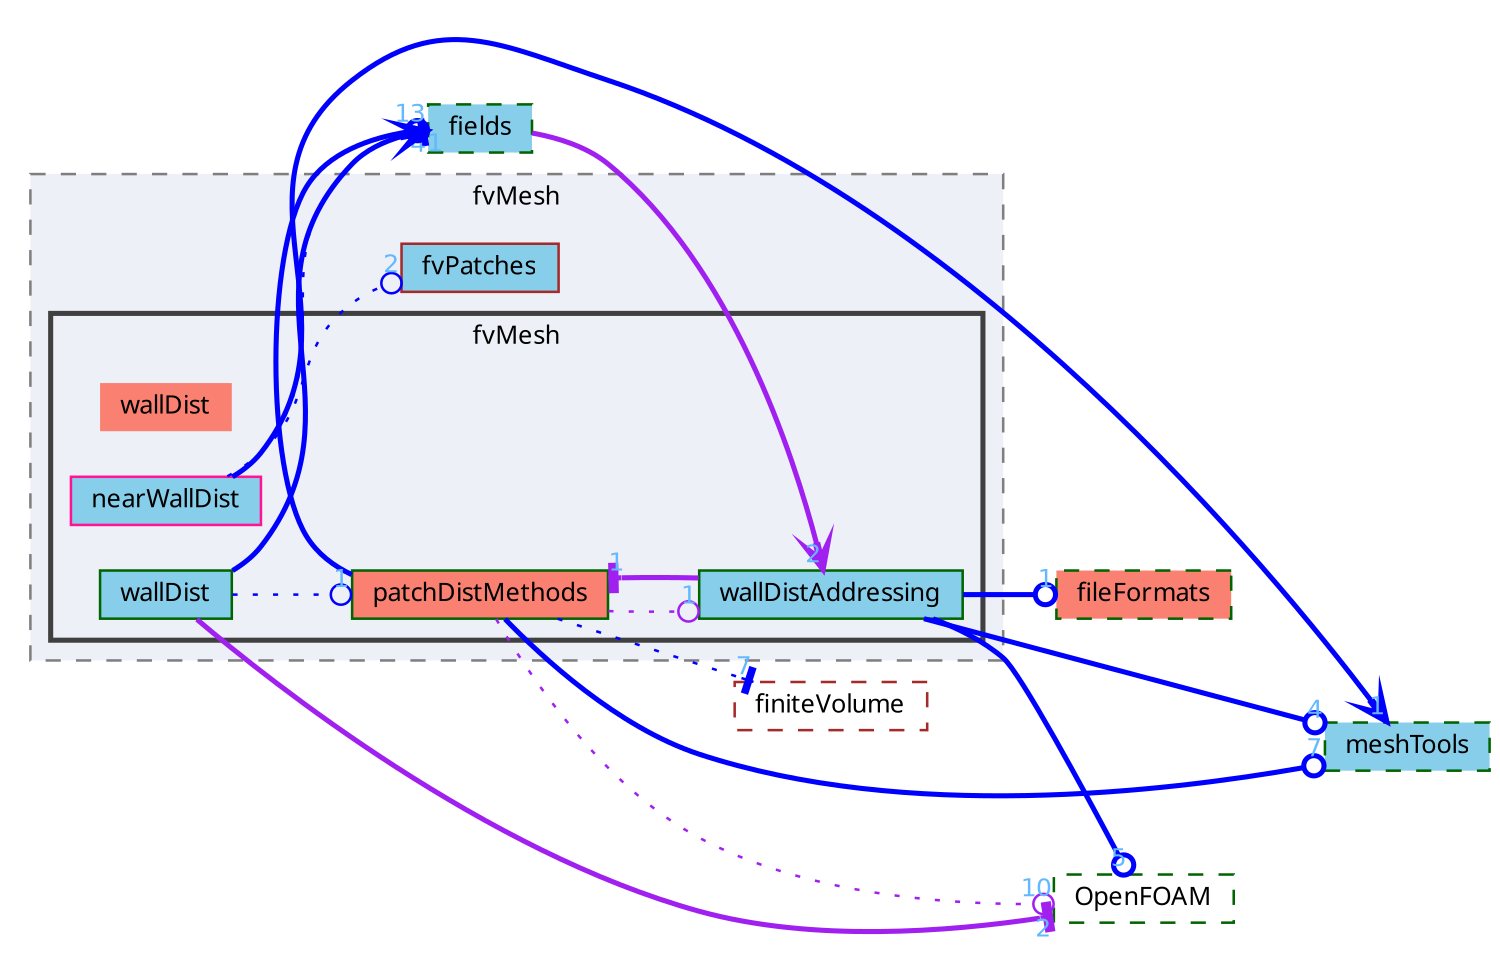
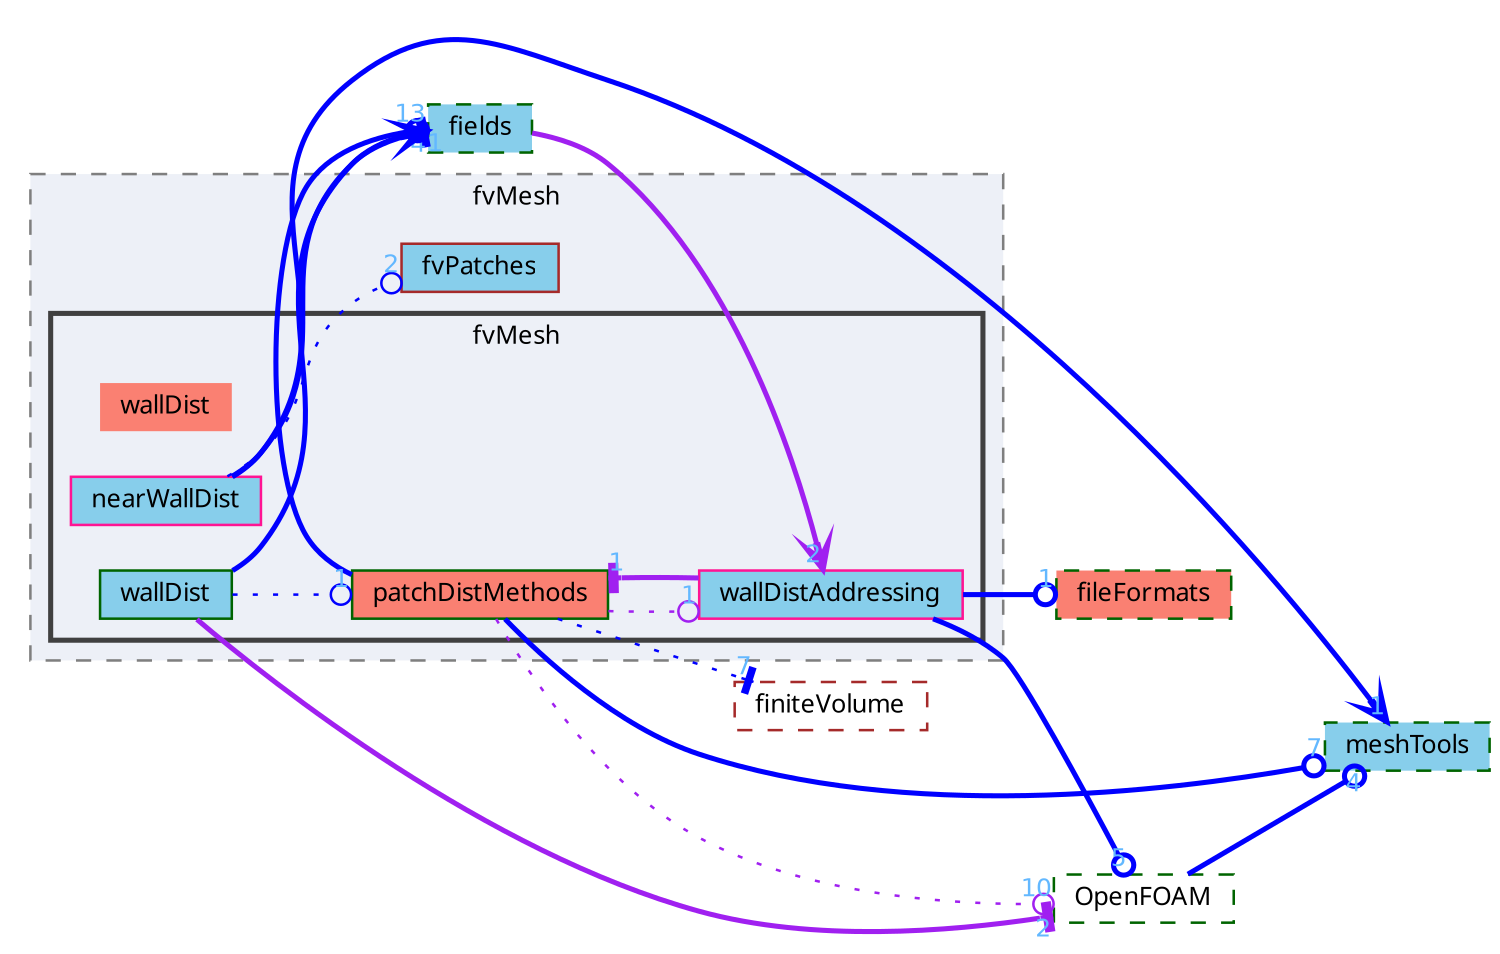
  digraph {
    compound=true
    fontname="Noto Sans"
    rankdir=LR
    node [color=darkgreen fillcolor=skyblue fontname="Noto Sans" fontsize=10 shape=box style=filled]
    edge [arrowhead=odot color=blue fontcolor=steelblue1 fontname="Noto Sans" fontsize=10 headlabel=1 labeldistance=1.5 labelfontname=Helvetica labelfontsize=10 style=bold]
    n1 [fillcolor=salmon height=0.2 label=wallDist shape=plaintext width=0.4]
    n2 [color=deeppink height=0.2 label=nearWallDist width=0.4]
    n3 [fillcolor=salmon height=0.2 label=patchDistMethods width=0.4]
    n4 [height=0.2 label=wallDist width=0.4]
-   n5 [height=0.2 label=wallDistAddressing width=0.4]
+   n5 [color=deeppink height=0.2 label=wallDistAddressing width=0.4]
    n6 [color=brown height=0.2 label=fvPatches width=0.4]
    n7 [height=0.2 label=fields style="filled,dashed" width=0.4]
    n8 [height=0.2 label=meshTools style="filled,dashed" width=0.4]
    n9 [color=brown fillcolor=white height=0.2 label=finiteVolume style="filled,dashed" width=0.4]
    n10 [fillcolor=white height=0.2 label=OpenFOAM style="filled,dashed" width=0.4]
    n11 [fillcolor=salmon height=0.2 label=fileFormats style="filled,dashed" width=0.4]
    subgraph cluster_1 {
      bgcolor="#edf0f7"
      fontsize=10
      label=fvMesh
      pencolor=grey50
      style="filled,dashed"
      n6
      subgraph cluster_2 {
        bgcolor="#edf0f7"
        fontsize=10
        label=fvMesh
        pencolor=grey25
        style="filled,bold"
        n1
        n2
        n3
        n4
        n5
      }
    }
    n2 -> n6 [headlabel=2 style=dotted]
-   n2 -> n7 [arrowhead=tee headlabel=4 style=dotted]
+   n2 -> n7 [arrowhead=tee headlabel=4]
    n2 -> n8 [arrowhead=vee]
    n3 -> n5 [color=purple style=dotted]
    n3 -> n7 [headlabel=13]
    n3 -> n8 [headlabel=7]
    n3 -> n9 [arrowhead=tee headlabel=7 style=dotted]
    n3 -> n10 [color=purple headlabel=10 style=dotted]
    n4 -> n3 [style=dotted]
    n4 -> n7 [arrowhead=vee]
    n4 -> n10 [arrowhead=tee color=purple headlabel=2]
    n5 -> n3 [arrowhead=tee color=purple]
-   n5 -> n8 [headlabel=4]
+   n10 -> n8 [headlabel=4]
    n5 -> n10 [headlabel=5]
    n5 -> n11
    n7 -> n5 [arrowhead=vee color=purple headlabel=2]
  }
